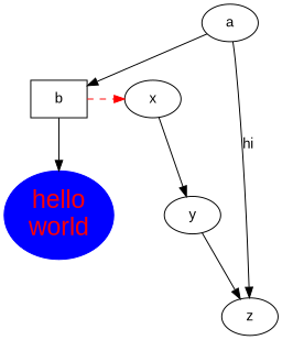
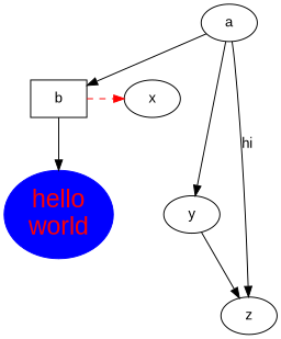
  digraph {
    fontname="Liberation Sans"
    node [fontname="Liberation Sans"]
    edge [fontname="Liberation Sans"]
    b [shape=box]
    x
    n3 [color=blue fontcolor=red fontsize=24 label="hello\nworld" style=filled]
    a
    y
    z
    subgraph sub_1 {
      rank=same
      b
      x
    }
    b -> x [color=red style=dashed]
    b -> n3
    a -> b
-   x -> y
+   a -> y
    a -> z [label=hi weight=2]
    y -> z ["󠁑label"="multi-line\nlabel"]
  }
